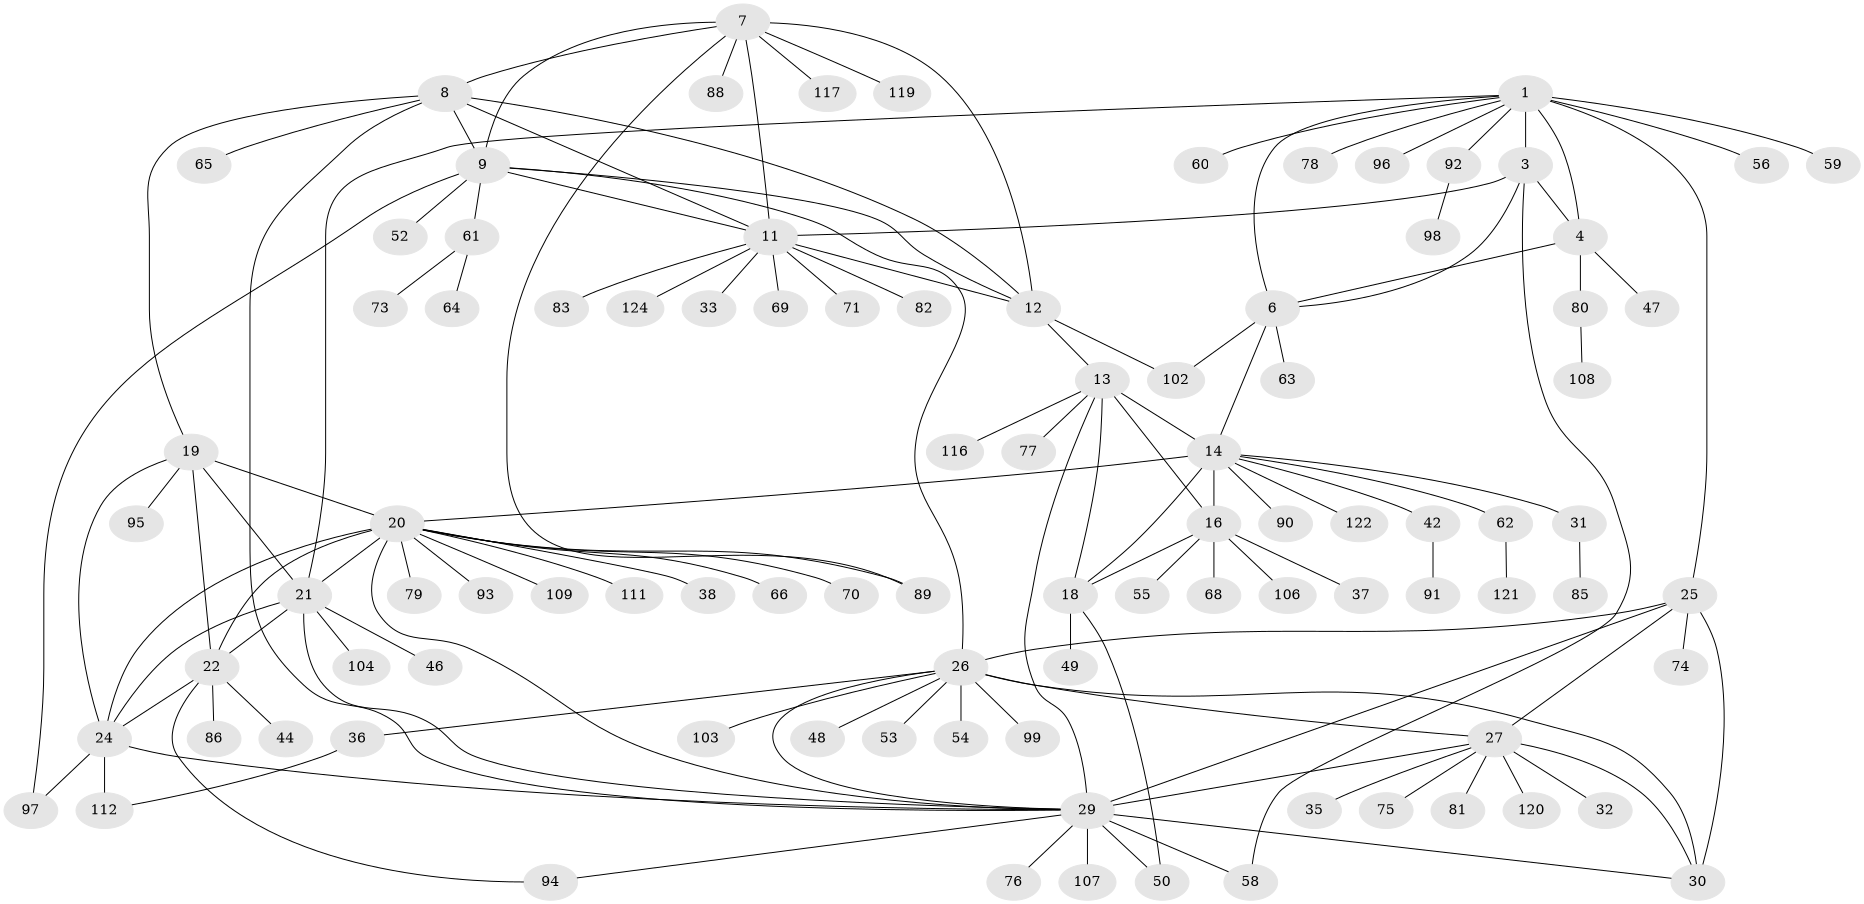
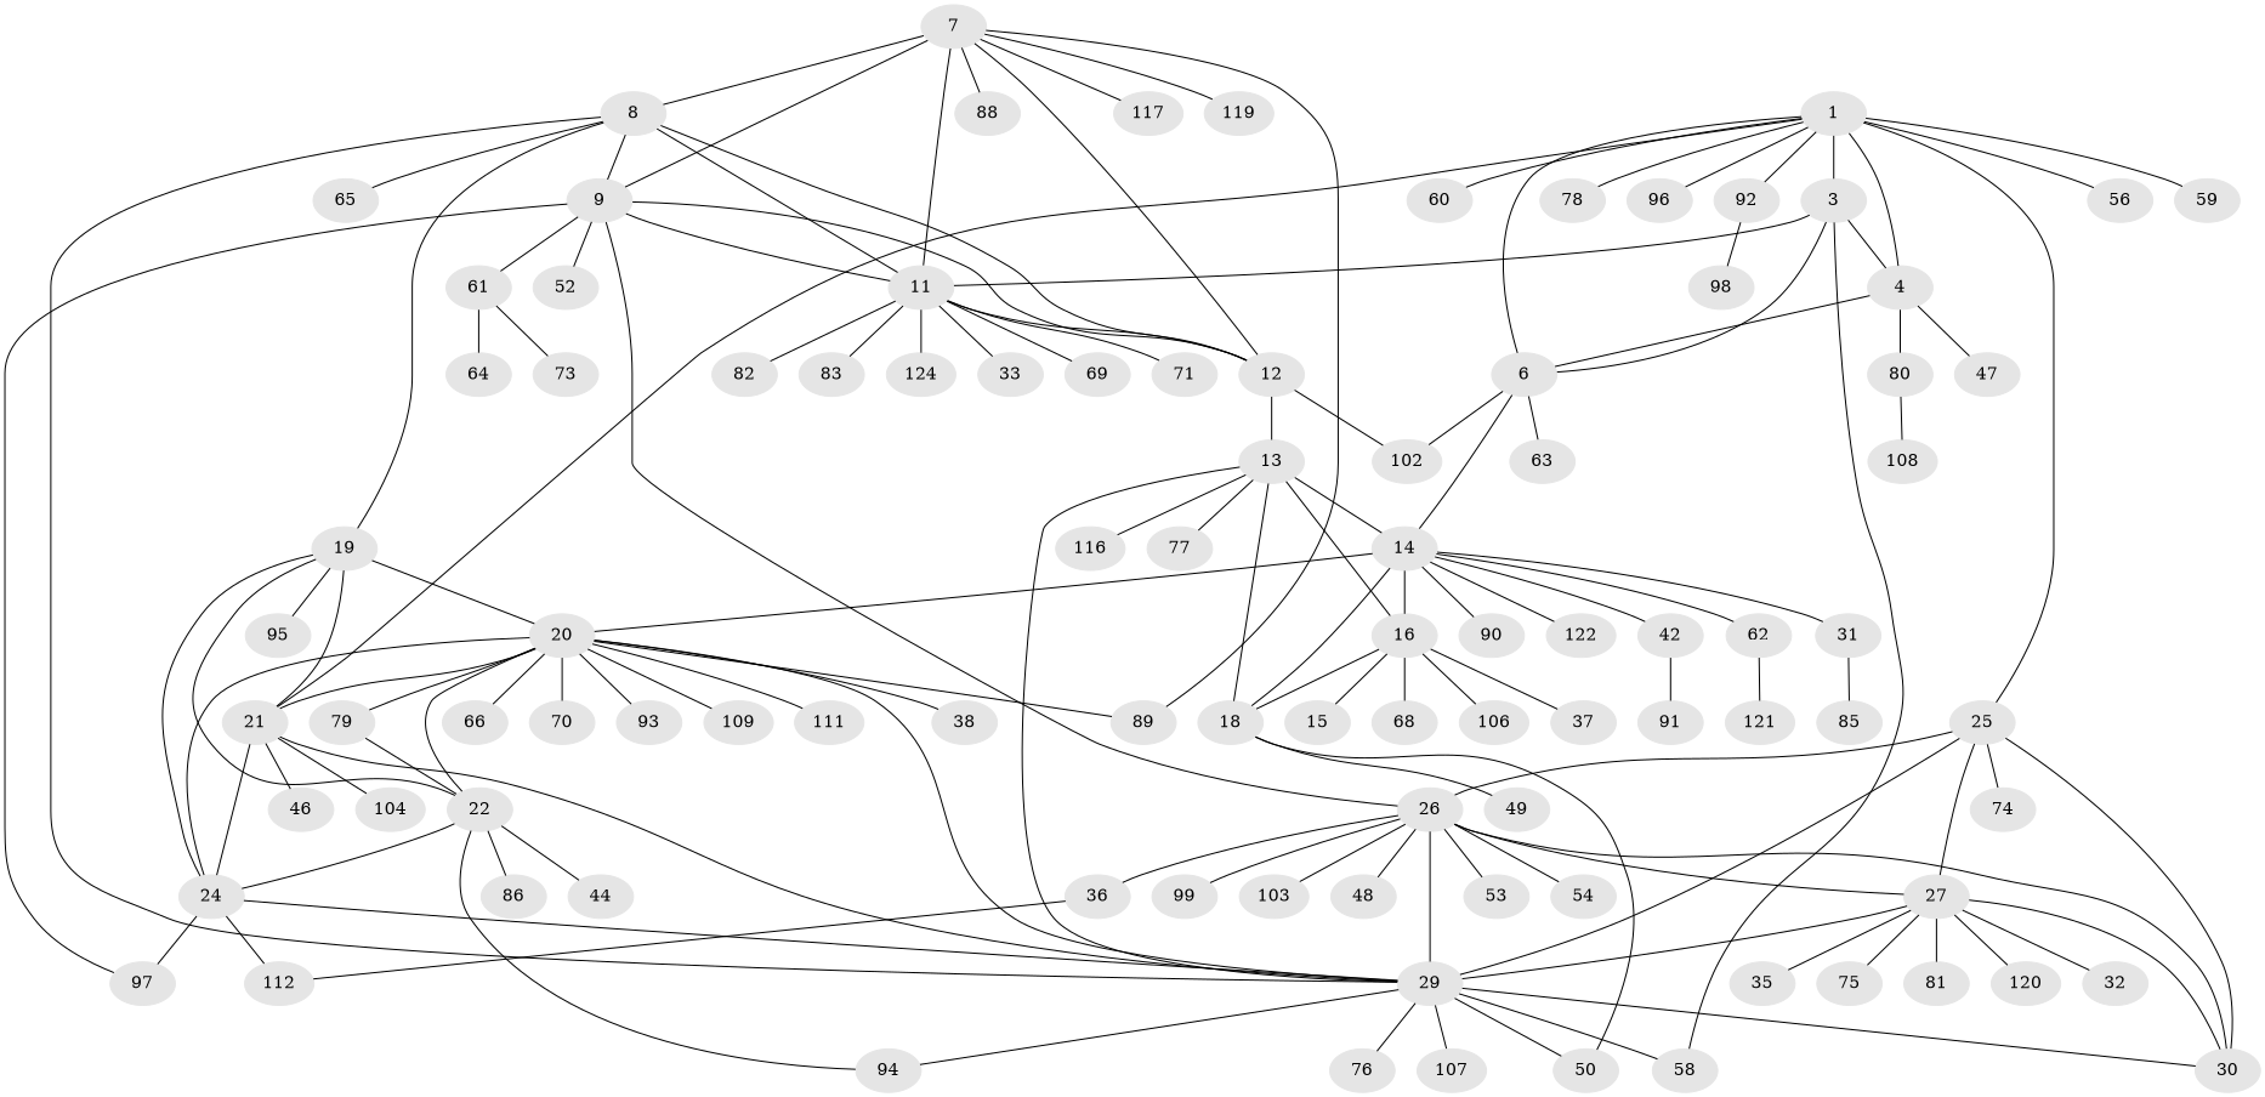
  graph {
    node [color=gray90 style=filled]
    1 [super="+2"]
    3 [super="+84"]
    4 [super="+5"]
    6 [super="+41"]
    21 [super="+34"]
    25 [super="+28"]
    56
    59
    60
    78
    92
    96
    11 [super="+87"]
    58
    47
    80
    14 [super="+15"]
    63 [super="+113"]
    102
    29 [super="+51"]
    22 [super="+118"]
    24 [super="+43"]
    46
    104
    26 [super="+101"]
    27 [super="+105"]
    30
    74
    98
    12
    33
    69
    71
    82
    83
    n36 [label=124]
    108
    16 [super="+17"]
    18 [super="+42"]
    20 [super="+23"]
    31
    n42 [label=42]
    62
    90
    122
    7 [super="+10"]
    8
    9 [super="+57"]
    88 [super="+115"]
    89
    117
    119
    19 [super="+39"]
    65
    52
    61
    97
    13 [super="+67"]
    95
    50
    94
    76
    107
    36
    48
    53
    54
    99
    103
    64
    73
    77
    116
    37
-   55
+   55 [label=15]
    68
    106 [super="+110"]
    49
    38
    66
    70 [super="+100"]
    79
    93
    109
    111
    85
    91
    121
    44
    86
    112
    32
    35 [super="+40"]
    75
    81
    120
    1 -- 3 [weight=2]
    1 -- 4 [weight=4]
    1 -- 6 [weight=2]
    1 -- 21
    1 -- 25
    1 -- 56
    1 -- 59
    1 -- 60
    1 -- 78
    1 -- 92
    1 -- 96
    3 -- 4 [weight=2]
    3 -- 6
    3 -- 11
    3 -- 58
    4 -- 6 [weight=2]
    4 -- 47
    4 -- 80
    6 -- 14
    6 -- 63
    6 -- 102
    21 -- 29
-   21 -- 22
+   79 -- 22
    21 -- 24
    21 -- 46
    21 -- 104
    25 -- 29 [weight=2]
    25 -- 26 [weight=2]
    25 -- 27 [weight=2]
    25 -- 30 [weight=2]
    25 -- 74
    92 -- 98
    11 -- 12
    11 -- 33
    11 -- 69
    11 -- 71
    11 -- 82
    11 -- 83
    11 -- n36
    80 -- 108
    14 -- 16 [weight=4]
    14 -- 18 [weight=2]
    14 -- 20
    14 -- 31
    14 -- n42
    14 -- 62
    14 -- 90
    14 -- 122
    29 -- 58
    29 -- 30
    29 -- 50
    29 -- 94
    29 -- 76
    29 -- 107
    22 -- 24
    22 -- 94
    22 -- 44
    22 -- 86
    24 -- 29
    24 -- 97
    24 -- 112
    26 -- 29
    26 -- 27
    26 -- 30
    26 -- 36
    26 -- 48
    26 -- 53
    26 -- 54
    26 -- 99
    26 -- 103
    27 -- 29
    27 -- 30
    27 -- 32
    27 -- 35
    27 -- 75
    27 -- 81
    27 -- 120
    12 -- 102
    12 -- 13
    16 -- 18 [weight=2]
    16 -- 37
    16 -- 55
    16 -- 68
    16 -- 106
    18 -- 50
    18 -- 49
    20 -- 21 [weight=2]
    20 -- 29
    20 -- 22 [weight=2]
    20 -- 24 [weight=2]
    20 -- 89
    20 -- 38
    20 -- 66
    20 -- 70
    20 -- 79
    20 -- 93
    20 -- 109
    20 -- 111
    31 -- 85
    n42 -- 91
    62 -- 121
    7 -- 11 [weight=2]
    7 -- 12 [weight=2]
    7 -- 8 [weight=2]
    7 -- 9 [weight=2]
    7 -- 88
    7 -- 89
    7 -- 117
    7 -- 119
    8 -- 11
    8 -- 29
    8 -- 12
    8 -- 9
    8 -- 19
    8 -- 65
    9 -- 11
    9 -- 26
    9 -- 12
    9 -- 52
    9 -- 61
    9 -- 97
    19 -- 21
    19 -- 22
    19 -- 24
    19 -- 20 [weight=2]
    19 -- 95
    61 -- 64
    61 -- 73
    13 -- 14 [weight=2]
    13 -- 29
    13 -- 16 [weight=2]
    13 -- 18
    13 -- 77
    13 -- 116
    36 -- 112
  }
